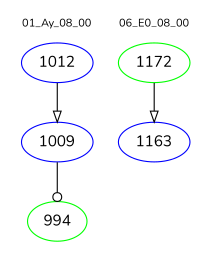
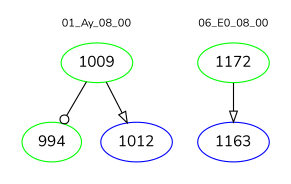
  digraph {
    fontname=Nunito
    node [color=green fontname=Nunito]
    edge [arrowhead=onormal color=black fontname=Nunito]
-   n1 [color=blue label=1009]
+   n1 [label=1009]
    n2 [label=994]
    n3 [color=blue label=1012]
    n4 [label=1172]
    n5 [color=blue label=1163]
    subgraph cluster_1 {
      color=white
      fontsize=10
      label="01_Ay_08_00"
      n1
      n2
      n3
    }
    subgraph cluster_2 {
      color=white
      fontsize=10
      label="06_E0_08_00"
      n4
      n5
    }
    n1 -> n2 [arrowhead=odot]
-   n3 -> n1
+   n1 -> n3
    n4 -> n5
  }
